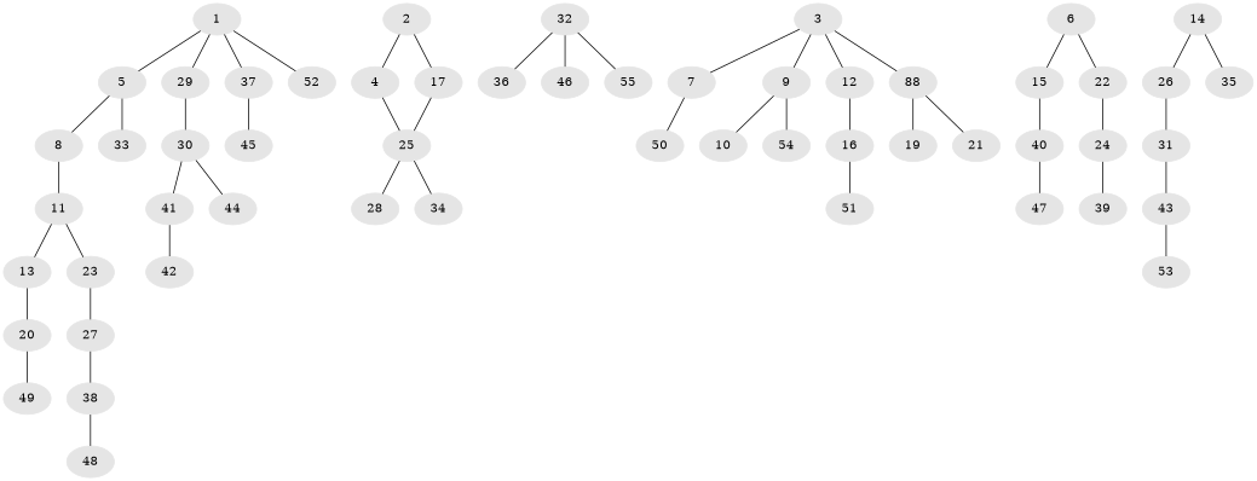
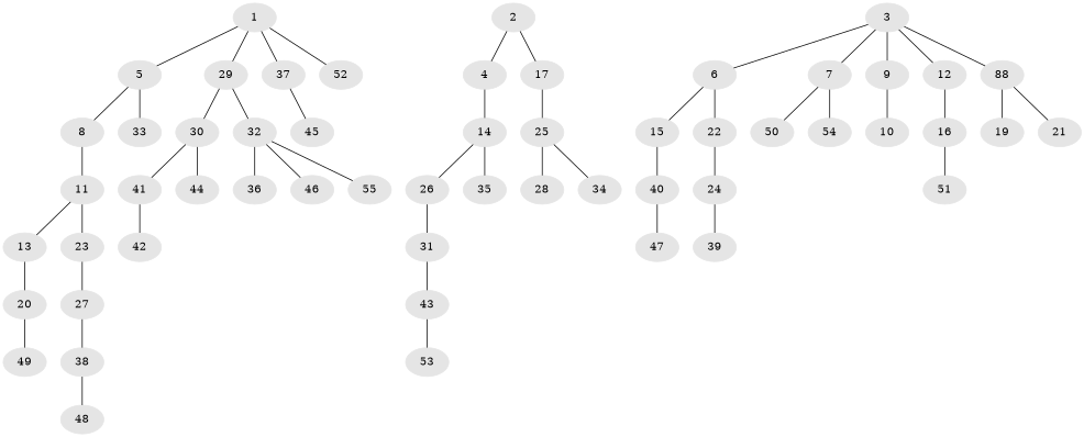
  graph {
    node [color=gray90 style=filled]
    1
    5
    29
    37
    52
    2
    4
    17
    8
    33
    30
    32
    45
    3
    6
    7
    9
    12
    n19 [label=88]
    14
    25
    15
    22
    50
    10
    54
    16
    19
    21
    26
    35
    11
    40
    24
    13
    23
    20
    27
    51
    49
    31
    47
    28
    34
    39
    38
    43
    48
    41
    44
    36
    46
    55
    42
    53
    1 -- 5
    1 -- 29
    1 -- 37
    1 -- 52
    5 -- 8
    5 -- 33
    29 -- 30
+   29 -- 32
    37 -- 45
    2 -- 4
    2 -- 17
-   4 -- 25
+   4 -- 14
    17 -- 25
    8 -- 11
    30 -- 41
    30 -- 44
    32 -- 36
    32 -- 46
    32 -- 55
+   3 -- 6
    3 -- 7
    3 -- 9
    3 -- 12
    3 -- n19
    6 -- 15
    6 -- 22
    7 -- 50
    9 -- 10
-   9 -- 54
+   7 -- 54
    12 -- 16
    n19 -- 19
    n19 -- 21
    14 -- 26
    14 -- 35
    25 -- 28
    25 -- 34
    15 -- 40
    22 -- 24
    16 -- 51
    26 -- 31
    11 -- 13
    11 -- 23
    40 -- 47
    24 -- 39
    13 -- 20
    23 -- 27
    20 -- 49
    27 -- 38
    31 -- 43
    38 -- 48
    43 -- 53
    41 -- 42
  }
